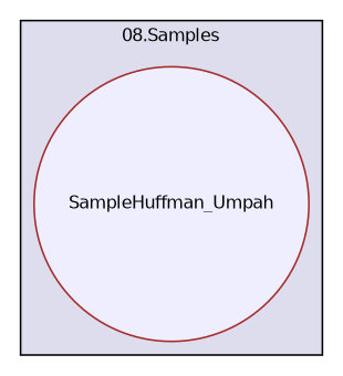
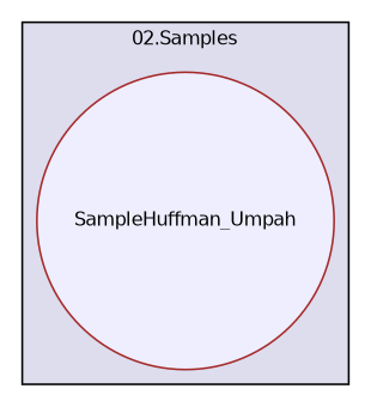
  digraph {
    compound=true
    n1 [fillcolor="#eeeeff" fontname=Helvetica fontsize=10 label=SampleHuffman_Umpah pencolor=black shape=circle style=filled color=brown]
    subgraph cluster_1 {
      bgcolor="#ddddee"
      fontname=Helvetica
      fontsize=10
-     label="08.Samples"
+     label="02.Samples"
      pencolor=black
      n1
    }
  }
